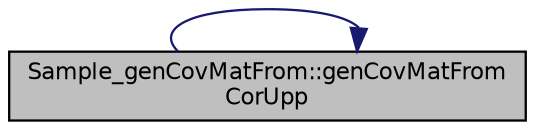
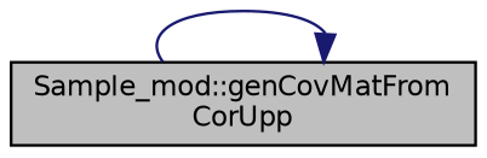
  digraph {
    rankdir=LR
-   n1 [color=black fillcolor=grey75 fontcolor=black fontname=Helvetica fontsize=10 height=0.2 label="Sample_genCovMatFrom::genCovMatFrom\lCorUpp" shape=record style=filled width=0.4]
+   n1 [color=black fillcolor=grey75 fontcolor=black fontname=Helvetica fontsize=10 height=0.2 label="Sample_mod::genCovMatFrom\lCorUpp" shape=record style=filled width=0.4]
    n1 -> n1 [color=midnightblue fontname=Helvetica fontsize=10 labelfontname=Helvetica labelfontsize=10 style=solid]
  }
